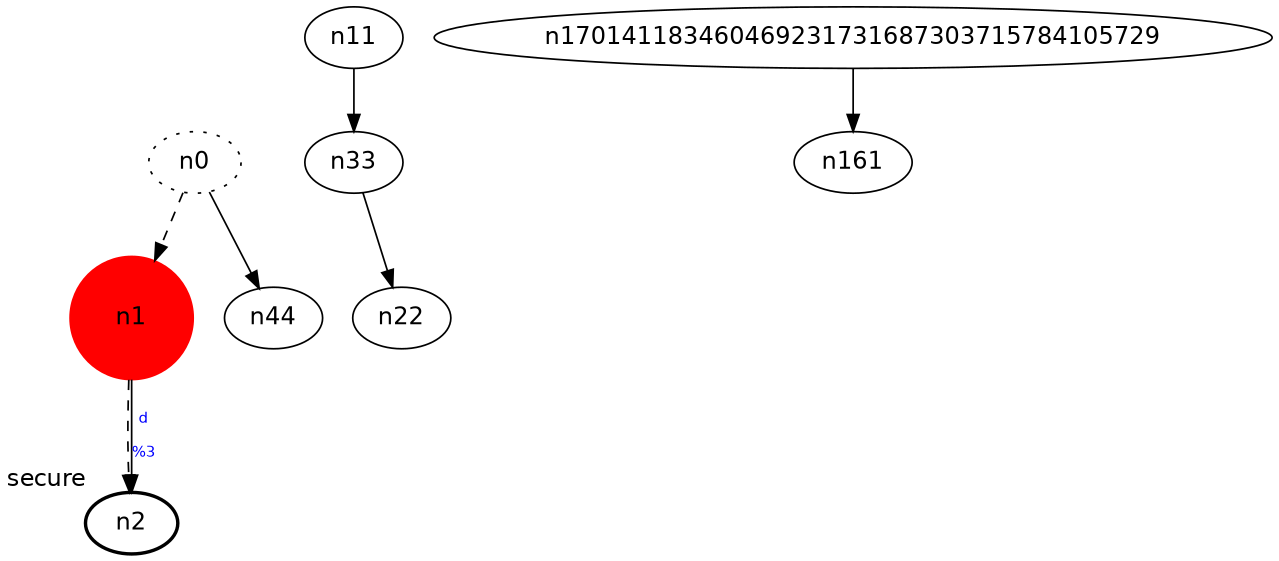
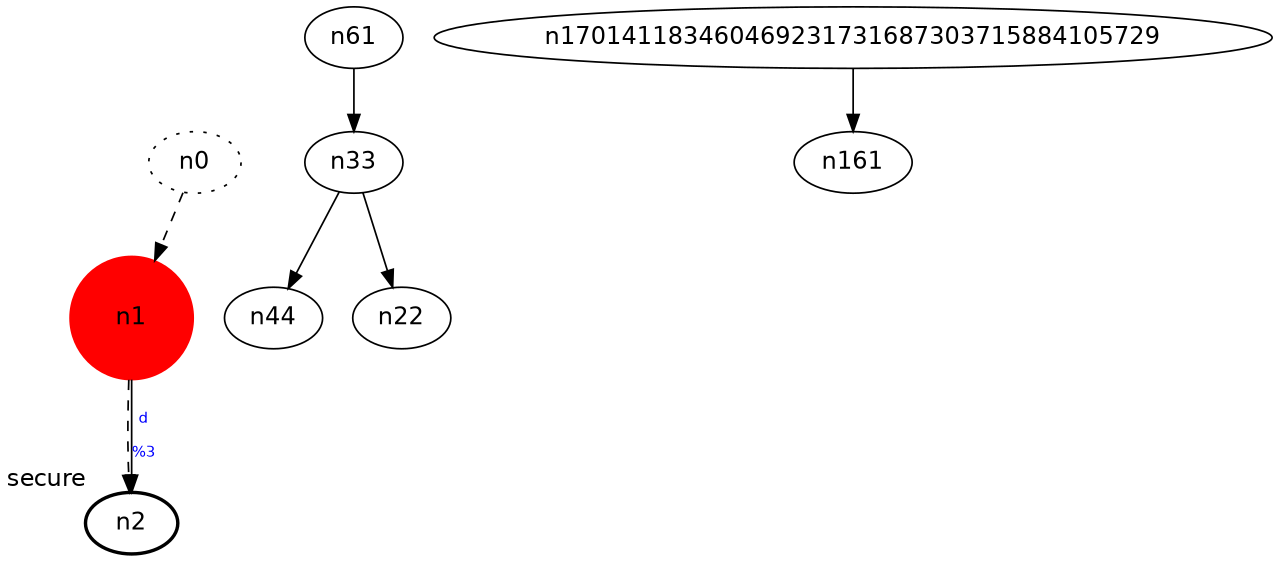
  digraph {
    fontcolor=blue
    fontname="DejaVu Sans"
    rankdir=TB
    node [fontname="DejaVu Sans"]
    edge [fontname="DejaVu Sans"]
    n0 [fillcolor="#123456" style=dotted]
    n1 [color=red height=1 style=filled width=1]
    n2 [style=bold xlabel=secure]
-   n11
+   n11 [label=n61]
    n33
    n22
    n44
-   n170141183460469231731687303715884105729 [label=n170141183460469231731687303715784105729]
+   n170141183460469231731687303715884105729
    n161
    n0 -> n1 [style=dashed]
    n1 -> n2 [style=dashed]
    n1 -> n2 [fontcolor=blue fontsize=9 label="d\n\l\G"]
    n11 -> n33
    n33 -> n22
-   n0 -> n44
+   n33 -> n44
    n170141183460469231731687303715884105729 -> n161
  }
